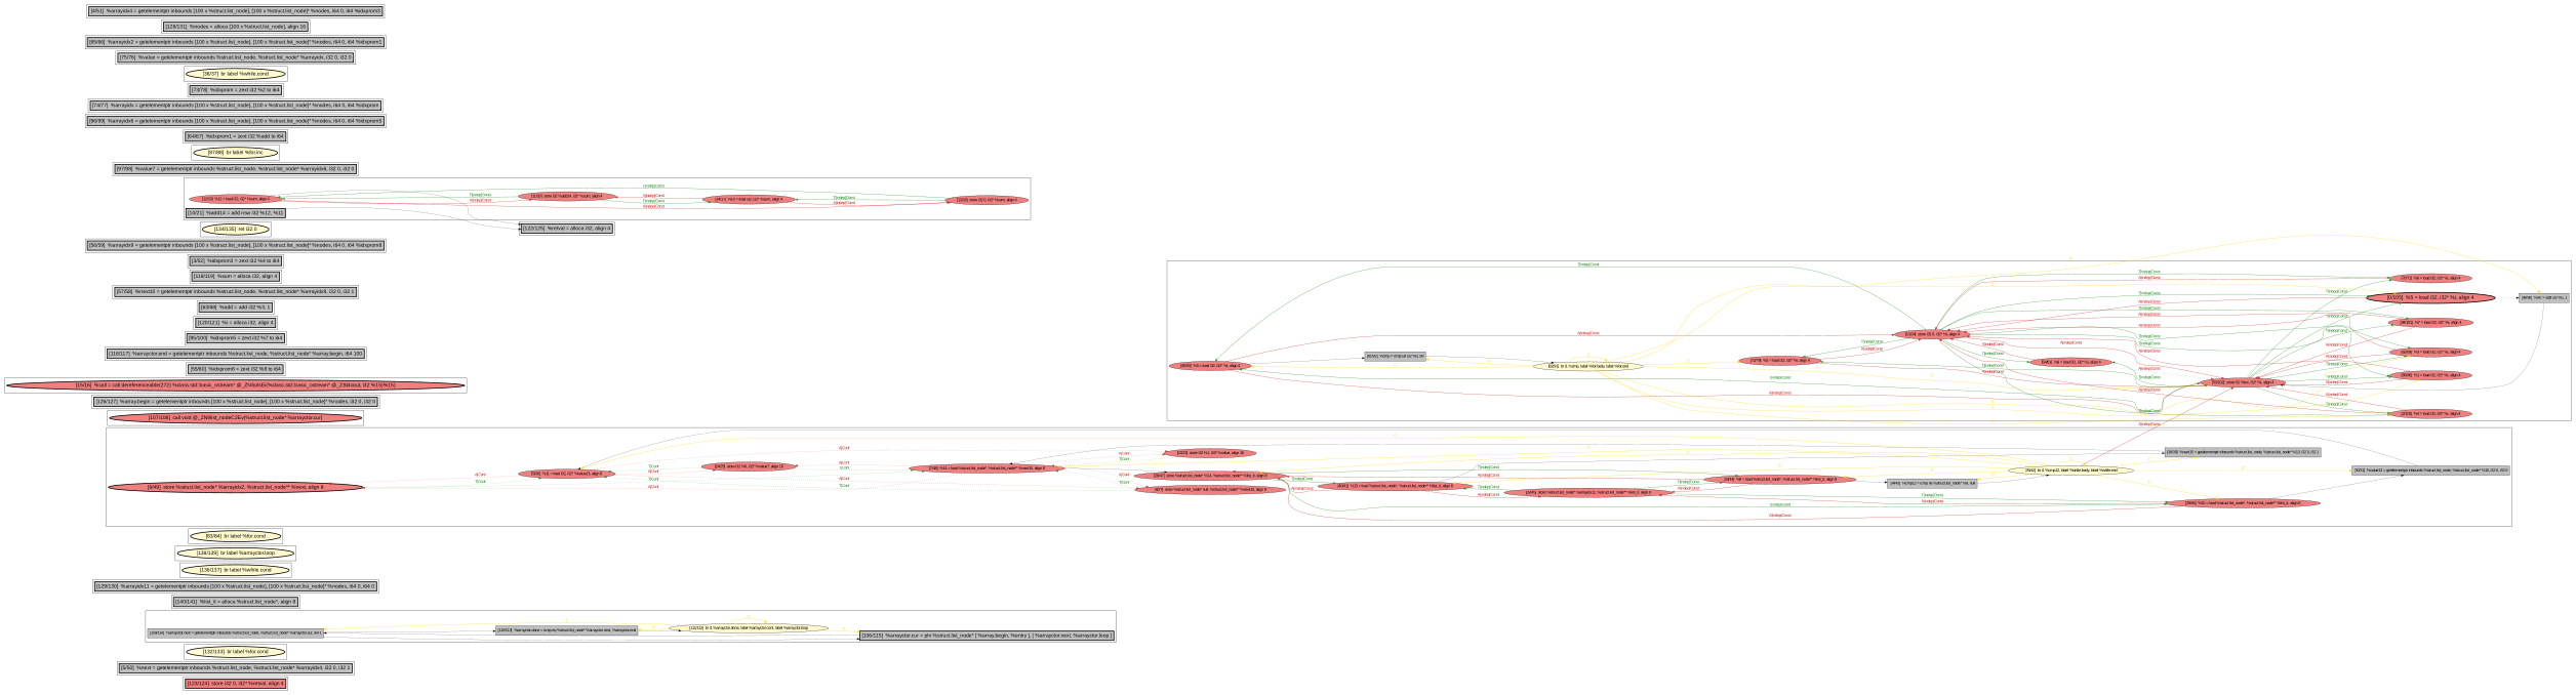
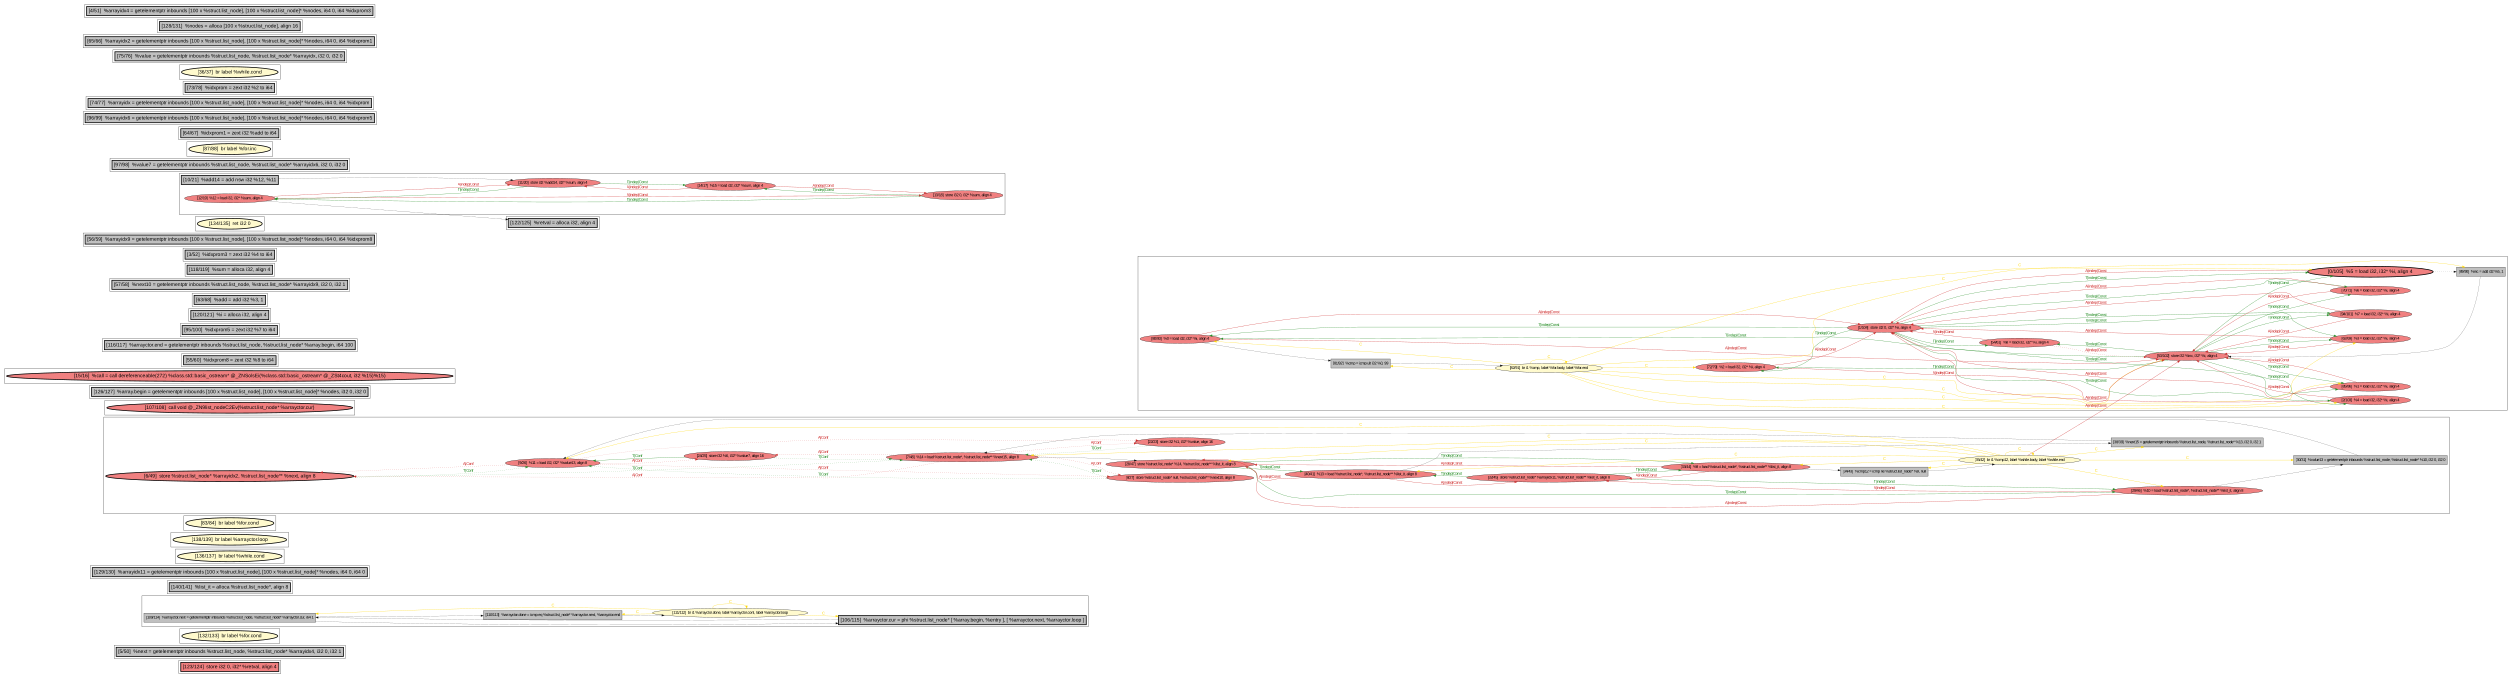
  digraph {
    fontname="Liberation Sans"
    rankdir=LR
    node [fillcolor=grey fontname="Liberation Sans" fontsize=20 penwidth=3.0 shape=ellipse style=filled]
    edge [color=firebrick3 fontcolor=firebrick3 fontname="Liberation Sans" penwidth=1.0 style=solid]
    n1 [fillcolor=lightcoral label="[123/124]  store i32 0, i32* %retval, align 4" shape=box]
    n2 [label="[5/50]  %next = getelementptr inbounds %struct.list_node, %struct.list_node* %arrayidx4, i32 0, i32 1" shape=rectangle]
    n3 [fillcolor=lemonchiffon label="[132/133]  br label %for.cond"]
    n4 [label="[109/114]  %arrayctor.next = getelementptr inbounds %struct.list_node, %struct.list_node* %arrayctor.cur, i64 1" shape=rectangle fontsize="" penwidth=""]
    n5 [label="[106/115]  %arrayctor.cur = phi %struct.list_node* [ %array.begin, %entry ], [ %arrayctor.next, %arrayctor.loop ]" shape=rectangle]
    n6 [label="[110/113]  %arrayctor.done = icmp eq %struct.list_node* %arrayctor.next, %arrayctor.end" shape=rectangle fontsize="" penwidth=""]
    n7 [fillcolor=lemonchiffon label="[111/112]  br i1 %arrayctor.done, label %arrayctor.cont, label %arrayctor.loop" fontsize="" penwidth=""]
    n8 [label="[140/141]  %list_it = alloca %struct.list_node*, align 8" shape=rectangle]
    n9 [label="[129/130]  %arrayidx11 = getelementptr inbounds [100 x %struct.list_node], [100 x %struct.list_node]* %nodes, i64 0, i64 0" shape=rectangle]
    n10 [fillcolor=lemonchiffon label="[136/137]  br label %while.cond"]
    n11 [fillcolor=lemonchiffon label="[138/139]  br label %arrayctor.loop"]
    n12 [fillcolor=lemonchiffon label="[83/84]  br label %for.cond"]
    n13 [fillcolor=lightcoral label="[80/93]  %0 = load i32, i32* %i, align 4" fontsize="" penwidth=""]
    n14 [label="[81/92]  %cmp = icmp ult i32 %0, 99" shape=rectangle fontsize="" penwidth=""]
    n15 [fillcolor=lightcoral label="[1/104]  store i32 0, i32* %i, align 4" fontsize="" penwidth=""]
    n16 [fillcolor=lightcoral label="[53/102]  store i32 %inc, i32* %i, align 4" fontsize="" penwidth=""]
    n17 [fillcolor=lightcoral label="[62/69]  %3 = load i32, i32* %i, align 4" fontsize="" penwidth=""]
    n18 [fillcolor=lemonchiffon label="[82/91]  br i1 %cmp, label %for.body, label %for.end" fontsize="" penwidth=""]
    n19 [fillcolor=lightcoral label="[0/105]  %5 = load i32, i32* %i, align 4"]
    n20 [label="[89/90]  %inc = add i32 %5, 1" shape=rectangle fontsize="" penwidth=""]
    n21 [fillcolor=lightcoral label="[2/103]  %4 = load i32, i32* %i, align 4" fontsize="" penwidth=""]
    n22 [fillcolor=lightcoral label="[85/86]  %1 = load i32, i32* %i, align 4" fontsize="" penwidth=""]
    n23 [fillcolor=lightcoral label="[72/79]  %2 = load i32, i32* %i, align 4" fontsize="" penwidth=""]
    n24 [fillcolor=lightcoral label="[70/71]  %6 = load i32, i32* %i, align 4" fontsize="" penwidth=""]
    n25 [fillcolor=lightcoral label="[94/101]  %7 = load i32, i32* %i, align 4" fontsize="" penwidth=""]
    n26 [fillcolor=lightcoral label="[54/61]  %8 = load i32, i32* %i, align 4" fontsize="" penwidth=""]
    n27 [fillcolor=lightcoral label="[107/108]  call void @_ZN9list_nodeC2Ev(%struct.list_node* %arrayctor.cur)"]
    n28 [label="[126/127]  %array.begin = getelementptr inbounds [100 x %struct.list_node], [100 x %struct.list_node]* %nodes, i32 0, i32 0" shape=rectangle]
    n29 [fillcolor=lightcoral label="[15/16]  %call = call dereferenceable(272) %class.std::basic_ostream* @_ZNSolsEi(%class.std::basic_ostream* @_ZSt4cout, i32 %15)%15)"]
    n30 [label="[55/60]  %idxprom8 = zext i32 %8 to i64" shape=rectangle]
    n31 [label="[116/117]  %arrayctor.end = getelementptr inbounds %struct.list_node, %struct.list_node* %array.begin, i64 100" shape=rectangle]
    n32 [fillcolor=lightcoral label="[6/49]  store %struct.list_node* %arrayidx2, %struct.list_node** %next, align 8"]
    n33 [fillcolor=lightcoral label="[9/26]  %11 = load i32, i32* %value13, align 8" fontsize="" penwidth=""]
    n34 [fillcolor=lightcoral label="[7/48]  %14 = load %struct.list_node*, %struct.list_node** %next15, align 8" fontsize="" penwidth=""]
    n35 [fillcolor=lightcoral label="[40/41]  %13 = load %struct.list_node*, %struct.list_node** %list_it, align 8" fontsize="" penwidth=""]
    n36 [label="[38/39]  %next15 = getelementptr inbounds %struct.list_node, %struct.list_node* %13, i32 0, i32 1" shape=rectangle fontsize="" penwidth=""]
    n37 [fillcolor=lightcoral label="[32/45]  store %struct.list_node* %arrayidx11, %struct.list_node** %list_it, align 8" fontsize="" penwidth=""]
    n38 [fillcolor=lightcoral label="[28/47]  store %struct.list_node* %14, %struct.list_node** %list_it, align 8" fontsize="" penwidth=""]
    n39 [fillcolor=lightcoral label="[8/27]  store %struct.list_node* null, %struct.list_node** %next10, align 8" fontsize="" penwidth=""]
    n40 [fillcolor=lightcoral label="[22/23]  store i32 %1, i32* %value, align 16" fontsize="" penwidth=""]
    n41 [fillcolor=lightcoral label="[24/25]  store i32 %6, i32* %value7, align 16" fontsize="" penwidth=""]
    n42 [fillcolor=lightcoral label="[29/46]  %10 = load %struct.list_node*, %struct.list_node** %list_it, align 8" fontsize="" penwidth=""]
    n43 [label="[30/31]  %value13 = getelementptr inbounds %struct.list_node, %struct.list_node* %10, i32 0, i32 0" shape=rectangle fontsize="" penwidth=""]
    n44 [label="[34/43]  %cmp12 = icmp ne %struct.list_node* %9, null" shape=rectangle fontsize="" penwidth=""]
    n45 [fillcolor=lemonchiffon label="[35/42]  br i1 %cmp12, label %while.body, label %while.end" fontsize="" penwidth=""]
    n46 [fillcolor=lightcoral label="[33/44]  %9 = load %struct.list_node*, %struct.list_node** %list_it, align 8" fontsize="" penwidth=""]
    n47 [label="[95/100]  %idxprom5 = zext i32 %7 to i64" shape=rectangle]
    n48 [label="[120/121]  %i = alloca i32, align 4" shape=rectangle]
    n49 [label="[63/68]  %add = add i32 %3, 1" shape=rectangle]
    n50 [label="[57/58]  %next10 = getelementptr inbounds %struct.list_node, %struct.list_node* %arrayidx9, i32 0, i32 1" shape=rectangle]
    n51 [label="[118/119]  %sum = alloca i32, align 4" shape=rectangle]
    n52 [label="[3/52]  %idxprom3 = zext i32 %4 to i64" shape=rectangle]
    n53 [label="[56/59]  %arrayidx9 = getelementptr inbounds [100 x %struct.list_node], [100 x %struct.list_node]* %nodes, i64 0, i64 %idxprom8" shape=rectangle]
    n54 [fillcolor=lemonchiffon label="[134/135]  ret i32 0"]
    n55 [label="[122/125]  %retval = alloca i32, align 4" shape=rectangle]
    n56 [fillcolor=lightcoral label="[12/19]  %12 = load i32, i32* %sum, align 4" fontsize="" penwidth=""]
    n57 [fillcolor=lightcoral label="[11/20]  store i32 %add14, i32* %sum, align 4" fontsize="" penwidth=""]
    n58 [fillcolor=lightcoral label="[13/18]  store i32 0, i32* %sum, align 4" fontsize="" penwidth=""]
    n59 [label="[10/21]  %add14 = add nsw i32 %12, %11" shape=rectangle]
    n60 [fillcolor=lightcoral label="[14/17]  %15 = load i32, i32* %sum, align 4" fontsize="" penwidth=""]
    n61 [label="[97/98]  %value7 = getelementptr inbounds %struct.list_node, %struct.list_node* %arrayidx6, i32 0, i32 0" shape=rectangle]
    n62 [fillcolor=lemonchiffon label="[87/88]  br label %for.inc"]
    n63 [label="[64/67]  %idxprom1 = zext i32 %add to i64" shape=rectangle]
    n64 [label="[96/99]  %arrayidx6 = getelementptr inbounds [100 x %struct.list_node], [100 x %struct.list_node]* %nodes, i64 0, i64 %idxprom5" shape=rectangle]
    n65 [label="[74/77]  %arrayidx = getelementptr inbounds [100 x %struct.list_node], [100 x %struct.list_node]* %nodes, i64 0, i64 %idxprom" shape=rectangle]
    n66 [label="[73/78]  %idxprom = zext i32 %2 to i64" shape=rectangle]
    n67 [fillcolor=lemonchiffon label="[36/37]  br label %while.cond"]
    n68 [label="[75/76]  %value = getelementptr inbounds %struct.list_node, %struct.list_node* %arrayidx, i32 0, i32 0" shape=rectangle]
    n69 [label="[65/66]  %arrayidx2 = getelementptr inbounds [100 x %struct.list_node], [100 x %struct.list_node]* %nodes, i64 0, i64 %idxprom1" shape=rectangle]
    n70 [label="[128/131]  %nodes = alloca [100 x %struct.list_node], align 16" shape=rectangle]
    n71 [label="[4/51]  %arrayidx4 = getelementptr inbounds [100 x %struct.list_node], [100 x %struct.list_node]* %nodes, i64 0, i64 %idxprom3" shape=rectangle]
    subgraph cluster_1 {
      n1
    }
    subgraph cluster_2 {
      n2
    }
    subgraph cluster_3 {
      n3
    }
    subgraph cluster_4 {
      n4
      n5
      n6
      n7
    }
    subgraph cluster_5 {
      n8
    }
    subgraph cluster_6 {
      n9
    }
    subgraph cluster_7 {
      n10
    }
    subgraph cluster_8 {
      n11
    }
    subgraph cluster_9 {
      n12
    }
    subgraph cluster_10 {
      n13
      n14
      n15
      n16
      n17
      n18
      n19
      n20
      n21
      n22
      n23
      n24
      n25
      n26
    }
    subgraph cluster_11 {
      n27
    }
    subgraph cluster_12 {
      n28
    }
    subgraph cluster_13 {
      n29
    }
    subgraph cluster_14 {
      n30
    }
    subgraph cluster_15 {
      n31
    }
    subgraph cluster_16 {
      n32
      n33
      n34
      n35
      n36
      n37
      n38
      n39
      n40
      n41
      n42
      n43
      n44
      n45
      n46
    }
    subgraph cluster_17 {
      n47
    }
    subgraph cluster_18 {
      n48
    }
    subgraph cluster_19 {
      n49
    }
    subgraph cluster_20 {
      n50
    }
    subgraph cluster_21 {
      n51
    }
    subgraph cluster_22 {
      n52
    }
    subgraph cluster_23 {
      n53
    }
    subgraph cluster_24 {
      n54
    }
    subgraph cluster_25 {
      n55
    }
    subgraph cluster_26 {
      n56
      n57
      n58
      n59
      n60
    }
    subgraph cluster_27 {
      n61
    }
    subgraph cluster_28 {
      n62
    }
    subgraph cluster_29 {
      n63
    }
    subgraph cluster_30 {
      n64
    }
    subgraph cluster_31 {
      n65
    }
    subgraph cluster_32 {
      n66
    }
    subgraph cluster_33 {
      n67
    }
    subgraph cluster_34 {
      n68
    }
    subgraph cluster_35 {
      n69
    }
    subgraph cluster_36 {
      n70
    }
    subgraph cluster_37 {
      n71
    }
    n4 -> n5 [color=black fontcolor=black penwidth=0.5]
    n4 -> n6 [color=black fontcolor=black penwidth=0.5]
    n5 -> n4 [color=black fontcolor=black penwidth=0.5]
    n6 -> n7 [color=black fontcolor=black penwidth=0.5]
    n7 -> n4 [color=gold fontcolor=gold label=C]
    n7 -> n5 [color=gold fontcolor=gold label=C]
    n7 -> n6 [color=gold fontcolor=gold label=C]
    n7 -> n7 [color=gold fontcolor=gold label=C]
    n13 -> n14 [color=black fontcolor=black penwidth=0.5]
    n13 -> n15 [label="A|indep|Const"]
    n13 -> n16 [label="A|indep|Const"]
    n14 -> n18 [color=black fontcolor=black penwidth=0.5]
    n15 -> n13 [color=forestgreen fontcolor=forestgreen label="T|indep|Const"]
    n15 -> n17 [color=forestgreen fontcolor=forestgreen label="T|indep|Const"]
    n15 -> n19 [color=forestgreen fontcolor=forestgreen label="T|indep|Const"]
    n15 -> n21 [color=forestgreen fontcolor=forestgreen label="T|indep|Const"]
    n15 -> n22 [color=forestgreen fontcolor=forestgreen label="T|indep|Const"]
    n15 -> n23 [color=forestgreen fontcolor=forestgreen label="T|indep|Const"]
    n15 -> n24 [color=forestgreen fontcolor=forestgreen label="T|indep|Const"]
    n15 -> n25 [color=forestgreen fontcolor=forestgreen label="T|indep|Const"]
    n15 -> n26 [color=forestgreen fontcolor=forestgreen label="T|indep|Const"]
    n16 -> n13 [color=forestgreen fontcolor=forestgreen label="T|indep|Const"]
    n16 -> n17 [color=forestgreen fontcolor=forestgreen label="T|indep|Const"]
    n16 -> n19 [color=forestgreen fontcolor=forestgreen label="T|indep|Const"]
    n16 -> n21 [color=forestgreen fontcolor=forestgreen label="T|indep|Const"]
    n16 -> n22 [color=forestgreen fontcolor=forestgreen label="T|indep|Const"]
    n16 -> n23 [color=forestgreen fontcolor=forestgreen label="T|indep|Const"]
    n16 -> n24 [color=forestgreen fontcolor=forestgreen label="T|indep|Const"]
    n16 -> n25 [color=forestgreen fontcolor=forestgreen label="T|indep|Const"]
    n16 -> n26 [color=forestgreen fontcolor=forestgreen label="T|indep|Const"]
    n17 -> n15 [label="A|indep|Const"]
    n17 -> n16 [label="A|indep|Const"]
    n18 -> n13 [color=gold fontcolor=gold label=C]
    n18 -> n14 [color=gold fontcolor=gold label=C]
    n18 -> n16 [color=gold fontcolor=gold label=C]
    n18 -> n17 [color=gold fontcolor=gold label=C]
    n18 -> n18 [color=gold fontcolor=gold label=C]
    n18 -> n19 [color=gold fontcolor=gold label=C]
    n18 -> n20 [color=gold fontcolor=gold label=C]
    n18 -> n21 [color=gold fontcolor=gold label=C]
    n18 -> n22 [color=gold fontcolor=gold label=C]
    n18 -> n23 [color=gold fontcolor=gold label=C]
    n19 -> n15 [label="A|indep|Const"]
    n19 -> n20 [color=black fontcolor=black penwidth=0.5 style=dotted]
    n20 -> n16 [color=black fontcolor=black penwidth=0.5]
    n21 -> n15 [label="A|indep|Const"]
    n21 -> n16 [label="A|indep|Const"]
    n22 -> n15 [label="A|indep|Const"]
    n22 -> n16 [label="A|indep|Const"]
    n23 -> n15 [label="A|indep|Const"]
    n23 -> n16 [label="A|indep|Const"]
    n24 -> n15 [label="A|indep|Const"]
-   n15 -> n16 [label="A|indep|Const"]
+   n24 -> n16 [label="A|indep|Const"]
    n25 -> n15 [label="A|indep|Const"]
    n25 -> n16 [label="A|indep|Const"]
    n26 -> n15 [label="A|indep|Const"]
    n26 -> n16 [label="A|indep|Const" style=dotted]
    n32 -> n33 [color=forestgreen fontcolor=forestgreen label="T|Conf" style=dotted]
    n32 -> n34 [color=forestgreen fontcolor=forestgreen label="T|Conf" style=dotted]
    n33 -> n32 [label="A|Conf" style=dotted]
    n33 -> n39 [label="A|Conf" style=dotted]
    n33 -> n40 [label="A|Conf" style=dotted]
    n33 -> n41 [label="A|Conf" style=dotted]
    n34 -> n32 [label="A|Conf" style=dotted]
    n34 -> n38 [color=black fontcolor=black penwidth=0.5]
    n34 -> n39 [label="A|Conf" style=dotted]
    n34 -> n40 [label="A|Conf" style=dotted]
    n34 -> n41 [label="A|Conf" style=dotted]
    n35 -> n36 [color=black fontcolor=black penwidth=0.5]
    n35 -> n37 [label="A|indep|Const"]
    n35 -> n38 [label="A|indep|Const"]
    n36 -> n34 [color=black fontcolor=black penwidth=0.5]
    n37 -> n35 [color=forestgreen fontcolor=forestgreen label="T|indep|Const"]
    n37 -> n42 [color=forestgreen fontcolor=forestgreen label="T|indep|Const"]
    n37 -> n46 [color=forestgreen fontcolor=forestgreen label="T|indep|Const"]
    n38 -> n35 [color=forestgreen fontcolor=forestgreen label="T|indep|Const"]
    n38 -> n42 [color=forestgreen fontcolor=forestgreen label="T|indep|Const"]
    n38 -> n46 [color=forestgreen fontcolor=forestgreen label="T|indep|Const"]
    n39 -> n33 [color=forestgreen fontcolor=forestgreen label="T|Conf" style=dotted]
    n39 -> n34 [color=forestgreen fontcolor=forestgreen label="T|Conf" style=dotted]
    n40 -> n34 [color=forestgreen fontcolor=forestgreen label="T|Conf" style=dotted]
-   n41 -> n33 [color=forestgreen fontcolor=forestgreen label="T|Conf" style=dotted]
+   n41 -> n33 [color=forestgreen fontcolor=forestgreen label="T|Conf"]
    n41 -> n34 [color=forestgreen fontcolor=forestgreen label="T|Conf" style=dotted]
    n42 -> n37 [label="A|indep|Const"]
    n42 -> n38 [label="A|indep|Const"]
    n42 -> n43 [color=black fontcolor=black penwidth=0.5]
    n43 -> n33 [color=black fontcolor=black penwidth=0.5]
    n44 -> n45 [color=black fontcolor=black penwidth=0.5]
    n45 -> n16 [label="A|indep|Const"]
    n45 -> n33 [color=gold fontcolor=gold label=C]
    n45 -> n34 [color=gold fontcolor=gold label=C]
    n45 -> n35 [color=gold fontcolor=gold label=C]
    n45 -> n36 [color=gold fontcolor=gold label=C]
    n45 -> n38 [color=gold fontcolor=gold label=C]
    n45 -> n42 [color=gold fontcolor=gold label=C]
    n45 -> n43 [color=gold fontcolor=gold label=C]
    n45 -> n44 [color=gold fontcolor=gold label=C]
    n45 -> n45 [color=gold fontcolor=gold label=C]
    n45 -> n46 [color=gold fontcolor=gold label=C]
    n46 -> n37 [label="A|indep|Const"]
    n46 -> n38 [label="A|indep|Const"]
    n46 -> n44 [color=black fontcolor=black penwidth=0.5]
    n56 -> n55 [color=black fontcolor=black penwidth=0.5]
    n56 -> n57 [label="A|indep|Const"]
    n56 -> n58 [label="A|indep|Const"]
    n57 -> n56 [color=forestgreen fontcolor=forestgreen label="T|indep|Const"]
    n57 -> n60 [color=forestgreen fontcolor=forestgreen label="T|indep|Const"]
    n58 -> n56 [color=forestgreen fontcolor=forestgreen label="T|indep|Const"]
    n58 -> n60 [color=forestgreen fontcolor=forestgreen label="T|indep|Const"]
-   n59 -> n55 [color=black fontcolor=black penwidth=0.5]
+   n59 -> n57 [color=black fontcolor=black penwidth=0.5]
    n60 -> n57 [label="A|indep|Const"]
    n60 -> n58 [label="A|indep|Const"]
  }
